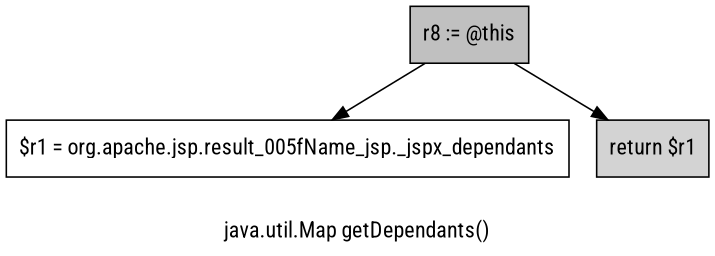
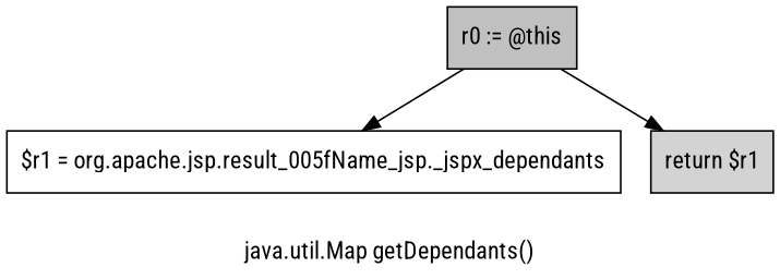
  digraph {
    fontname="Roboto Condensed"
    label="java.util.Map getDependants()"
    node [fontname="Roboto Condensed" shape=box style=filled]
    edge [fontname="Roboto Condensed"]
-   n1 [fillcolor=gray label="r8 := @this"]
+   n1 [fillcolor=gray label="r0 := @this"]
    n2 [label="$r1 = org.apache.jsp.result_005fName_jsp._jspx_dependants" style=""]
    n3 [fillcolor=lightgray label="return $r1"]
    n1 -> n2
    n1 -> n3
  }
